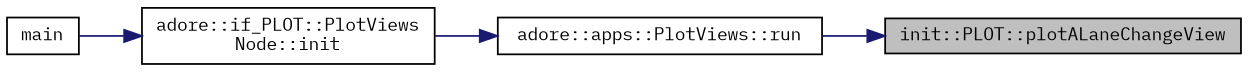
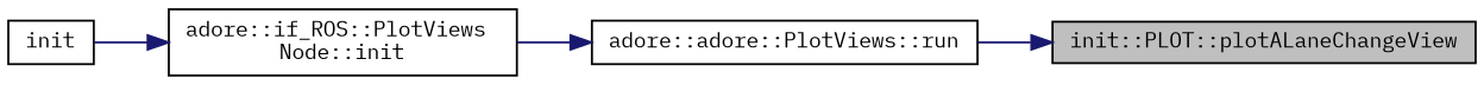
  digraph {
    fontname="IBM Plex Mono"
    rankdir=RL
    node [color=black fillcolor=white fontname="IBM Plex Mono" fontsize=10 shape=record style=filled]
    edge [color=midnightblue dir=back fontname="IBM Plex Mono" fontsize=10 labelfontname=Helvetica labelfontsize=10 style=solid]
    n1 [fillcolor=grey75 fontcolor=black height=0.2 label="init::PLOT::plotALaneChangeView" width=0.4]
-   n2 [height=0.2 label="adore::apps::PlotViews::run" width=0.4]
-   n3 [height=0.2 label="adore::if_PLOT::PlotViews\lNode::init" width=0.4]
-   n4 [height=0.2 label=main width=0.4]
+   n2 [height=0.2 label="adore::adore::PlotViews::run" width=0.4]
+   n3 [height=0.2 label="adore::if_ROS::PlotViews\lNode::init" width=0.4]
+   n4 [height=0.2 label=init width=0.4]
    n1 -> n2
    n2 -> n3
    n3 -> n4
  }
